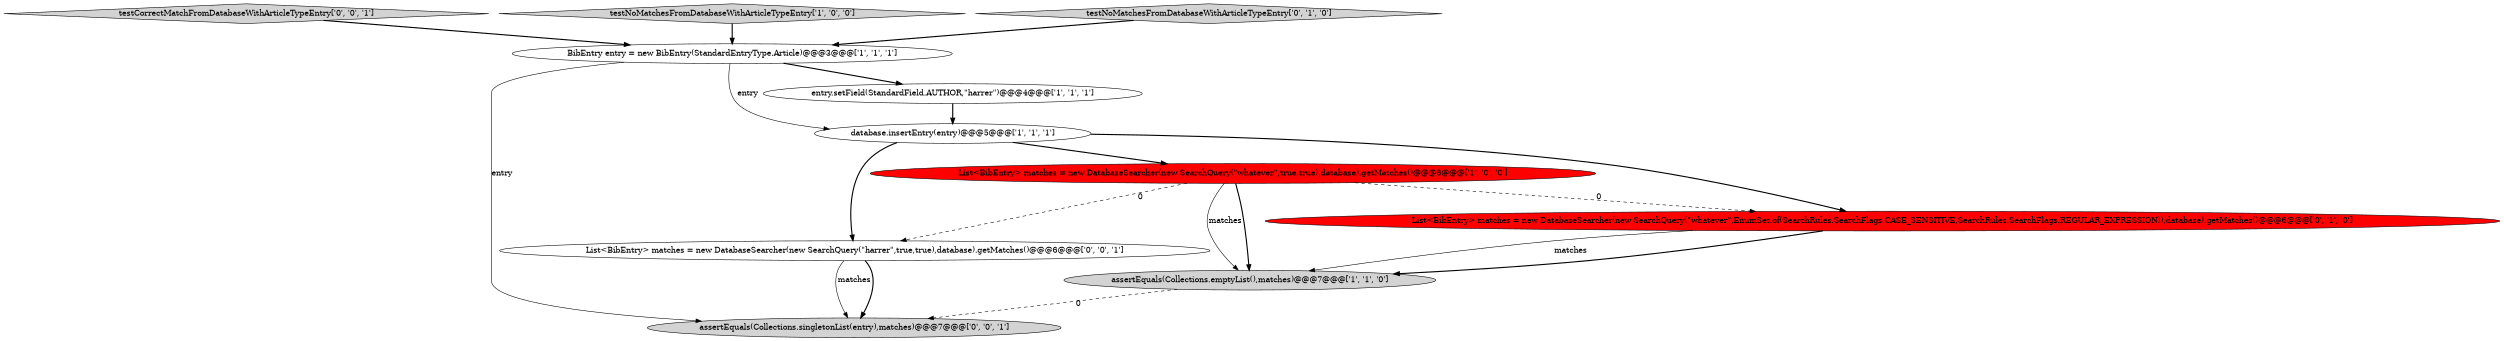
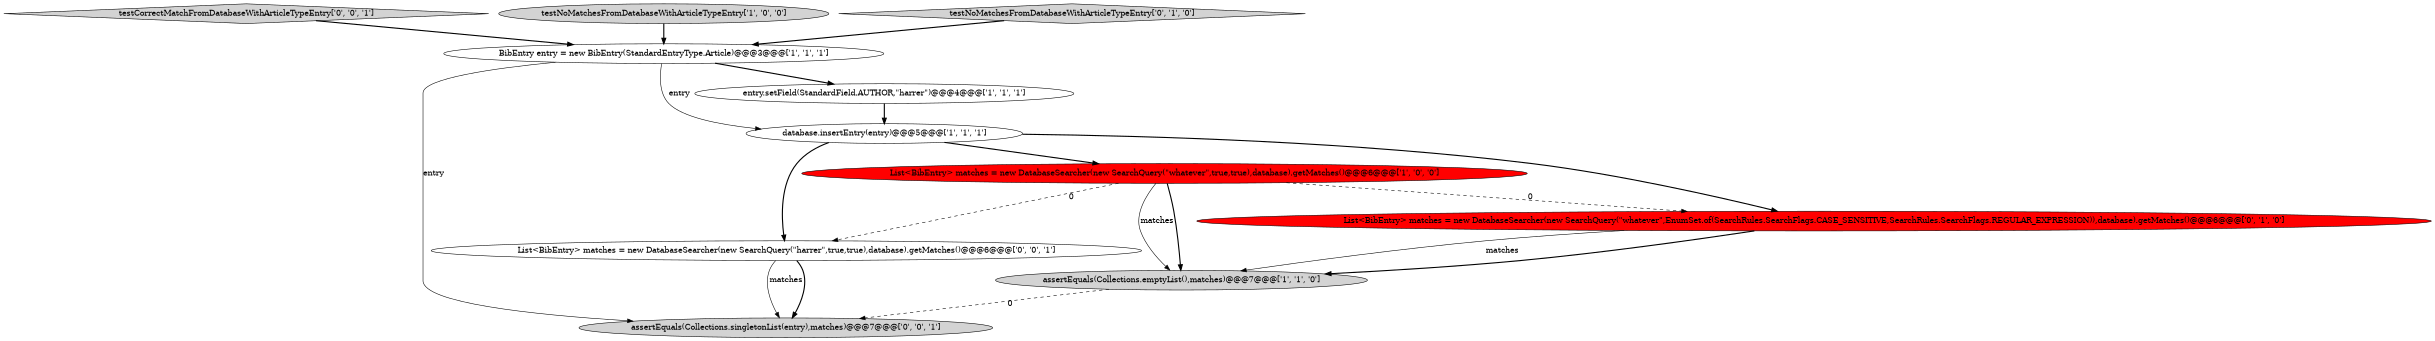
  digraph {
    node [fillcolor=lightgray shape=ellipse style=filled]
    edge [style=bold]
    n1 [label="assertEquals(Collections.emptyList(),matches)@@@7@@@['1', '1', '0']"]
    n2 [label="assertEquals(Collections.singletonList(entry),matches)@@@7@@@['0', '0', '1']"]
    n3 [label="testCorrectMatchFromDatabaseWithArticleTypeEntry['0', '0', '1']" shape=diamond]
    n4 [fillcolor=white label="BibEntry entry = new BibEntry(StandardEntryType.Article)@@@3@@@['1', '1', '1']"]
    n5 [fillcolor=red label="List<BibEntry> matches = new DatabaseSearcher(new SearchQuery(\"whatever\",true,true),database).getMatches()@@@6@@@['1', '0', '0']"]
    n6 [fillcolor=white label="List<BibEntry> matches = new DatabaseSearcher(new SearchQuery(\"harrer\",true,true),database).getMatches()@@@6@@@['0', '0', '1']"]
    n7 [fillcolor=red label="List<BibEntry> matches = new DatabaseSearcher(new SearchQuery(\"whatever\",EnumSet.of(SearchRules.SearchFlags.CASE_SENSITIVE,SearchRules.SearchFlags.REGULAR_EXPRESSION)),database).getMatches()@@@6@@@['0', '1', '0']"]
-   n8 [label="testNoMatchesFromDatabaseWithArticleTypeEntry['1', '0', '0']" shape=diamond]
+   n8 [label="testNoMatchesFromDatabaseWithArticleTypeEntry['1', '0', '0']"]
    n9 [fillcolor=white label="entry.setField(StandardField.AUTHOR,\"harrer\")@@@4@@@['1', '1', '1']"]
    n10 [fillcolor=white label="database.insertEntry(entry)@@@5@@@['1', '1', '1']"]
    n11 [label="testNoMatchesFromDatabaseWithArticleTypeEntry['0', '1', '0']" shape=diamond]
    n1 -> n2 [label=0 style=dashed]
    n3 -> n4
    n4 -> n2 [label=entry style=solid]
    n4 -> n9
    n4 -> n10 [label=entry style=solid]
    n5 -> n1 [label=matches style=solid]
    n5 -> n1
    n5 -> n6 [label=0 style=dashed]
    n5 -> n7 [label=0 style=dashed]
    n6 -> n2 [label=matches style=solid]
    n6 -> n2
    n7 -> n1
    n7 -> n1 [label=matches style=solid]
    n8 -> n4
    n9 -> n10
    n10 -> n5
    n10 -> n6
    n10 -> n7
    n11 -> n4
  }
